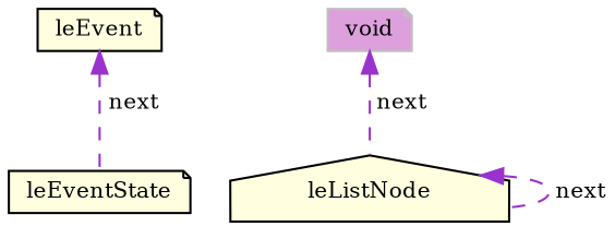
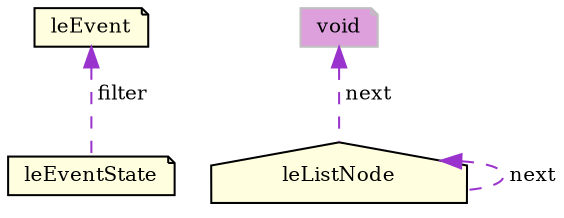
  digraph {
    fontname="DejaVu Serif"
    node [color=black fillcolor=lightyellow fontname="DejaVu Serif" fontsize=10 shape=note style=filled]
    edge [color=darkorchid3 dir=back fontname="DejaVu Serif" fontsize=10 labelfontname=Helvetica labelfontsize=10 style=dashed]
    n1 [fontcolor=black height=0.2 label=leEventState width=0.4]
    n2 [height=0.2 label=leListNode shape=house width=0.4]
    n3 [color=grey75 fillcolor=plum height=0.2 label=void width=0.4]
    n4 [height=0.2 label=leEvent width=0.4]
    n2 -> n2 [label=" next"]
    n3 -> n2 [label=" next"]
-   n4 -> n1 [label=" next"]
+   n4 -> n1 [label=" filter"]
  }
